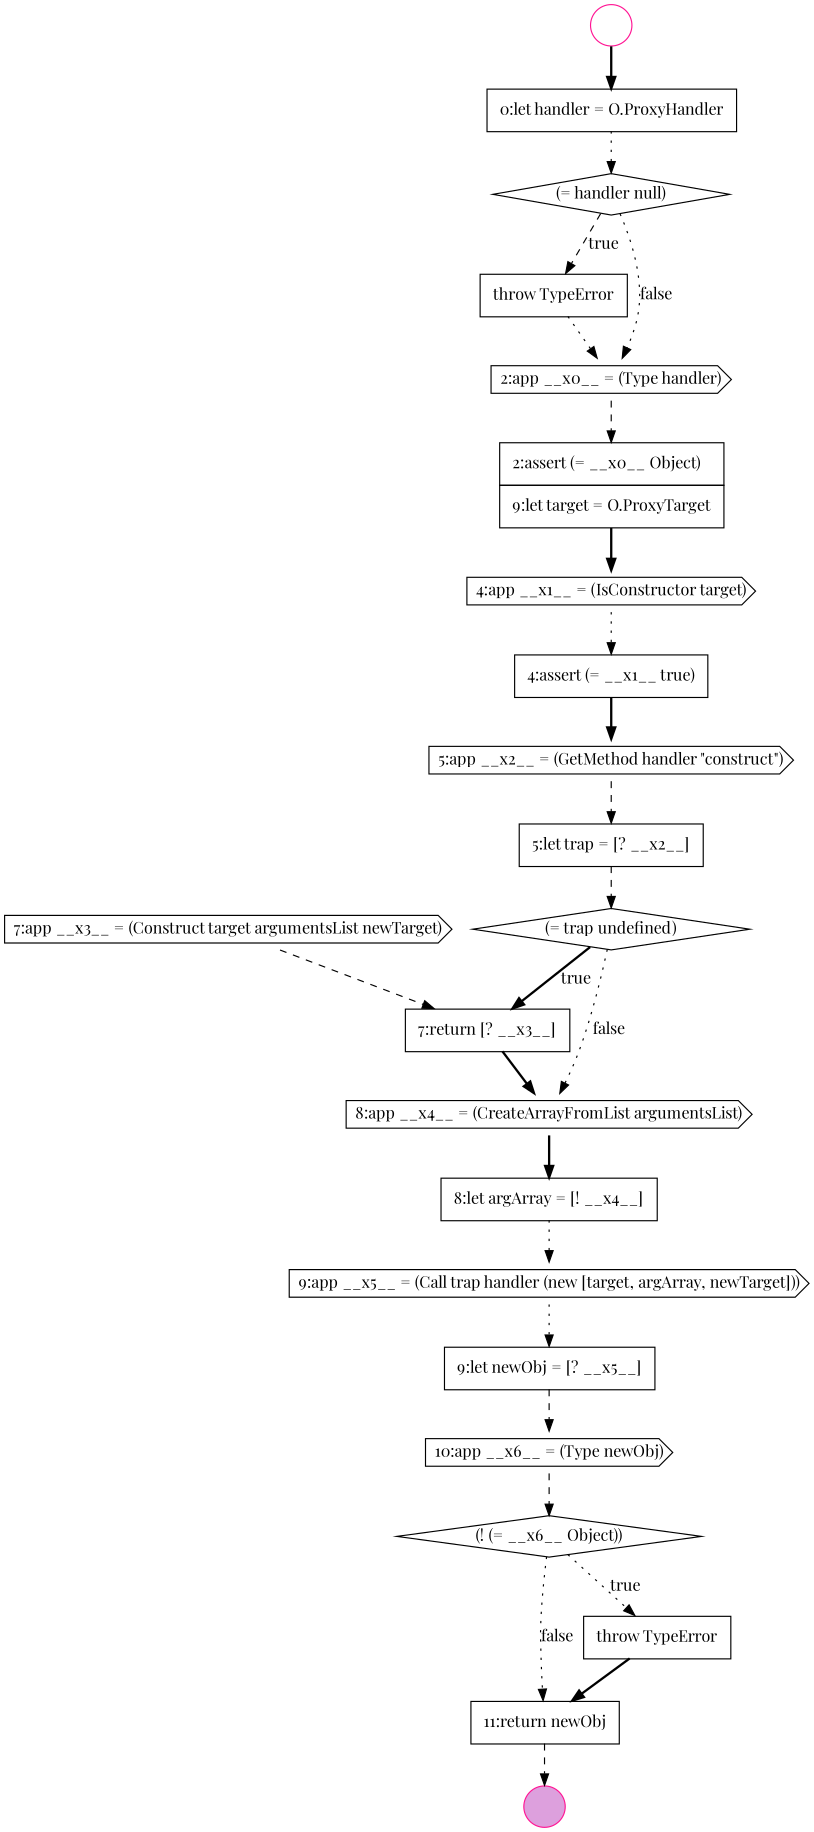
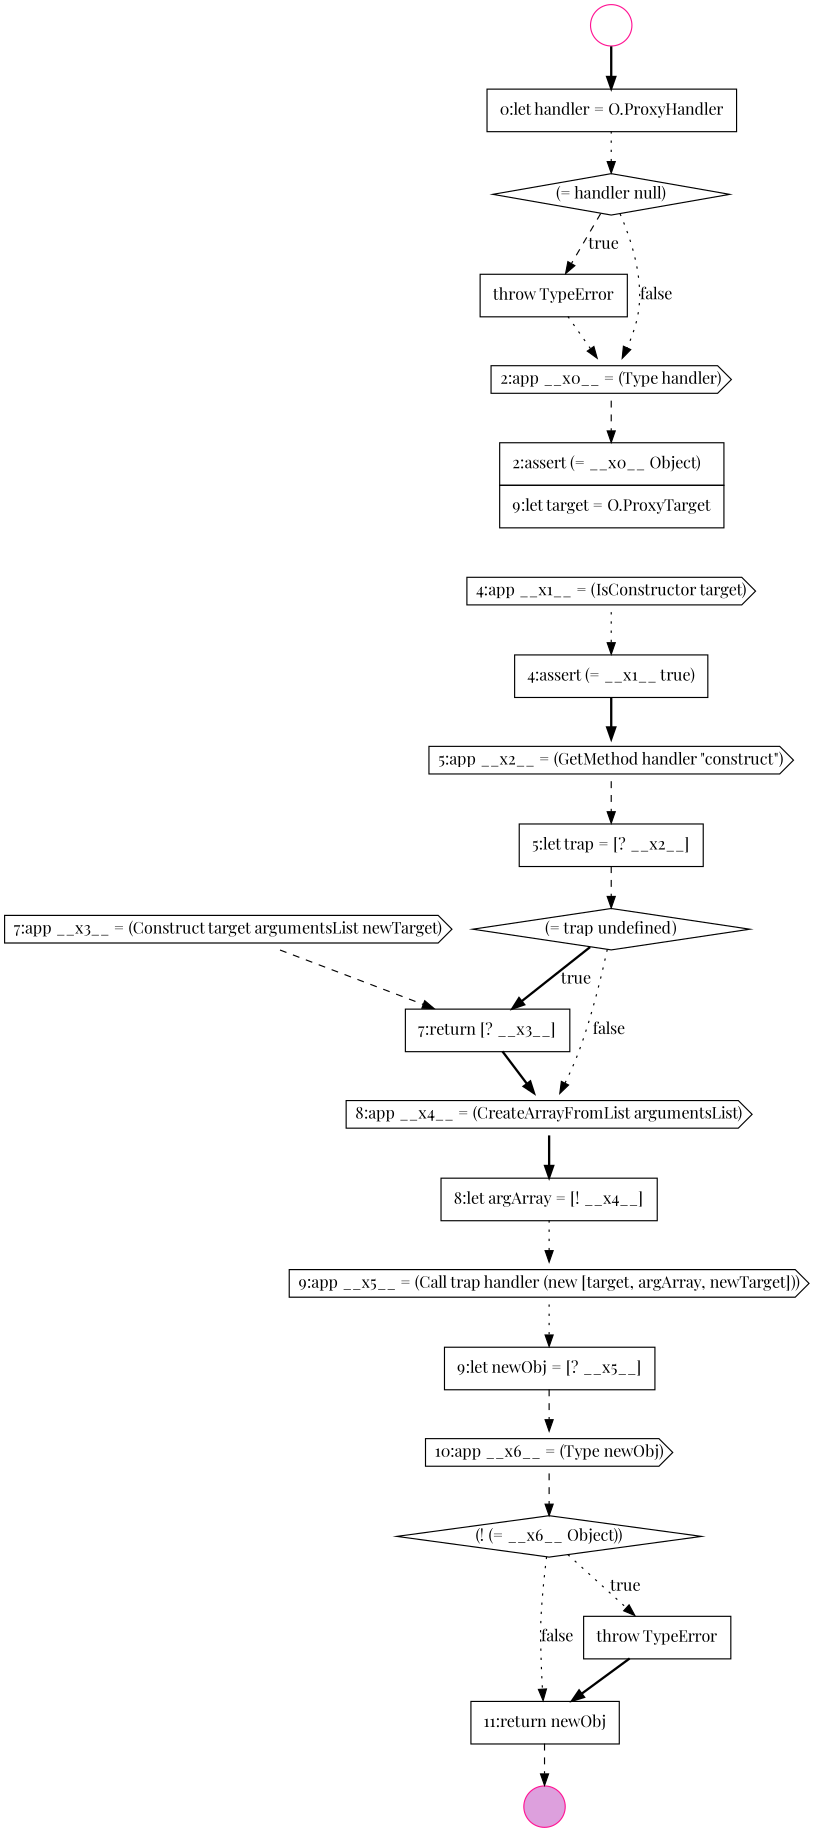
  digraph {
    fontname="Playfair Display"
    node [color=black fillcolor=white fontname="Playfair Display" shape=none style=filled]
    edge [color=black fontname="Playfair Display" style=dotted]
    n1 [label=<<font color="black">(= trap undefined)</font>> shape=diamond]
    n2 [label=<<font color="black">8:app __x4__ = (CreateArrayFromList argumentsList)</font>> shape=cds]
    n3 [label=<<font color="black">     <table border="0" cellborder="1" cellspacing="0" cellpadding="10">       <tr><td align="left">7:return [? __x3__]</td></tr>     </table>   </font>> margin=0]
    n4 [label=<<font color="black">     <table border="0" cellborder="1" cellspacing="0" cellpadding="10">       <tr><td align="left">8:let argArray = [! __x4__]</td></tr>     </table>   </font>> margin=0]
    n5 [label=<<font color="black">7:app __x3__ = (Construct target argumentsList newTarget)</font>> shape=cds]
    n6 [label=<<font color="black">4:app __x1__ = (IsConstructor target)</font>> shape=cds]
    n7 [label=<<font color="black">     <table border="0" cellborder="1" cellspacing="0" cellpadding="10">       <tr><td align="left">4:assert (= __x1__ true)</td></tr>     </table>   </font>> margin=0]
    n8 [label=<<font color="black">5:app __x2__ = (GetMethod handler &quot;construct&quot;)</font>> shape=cds]
    n9 [label=<<font color="black">(! (= __x6__ Object))</font>> shape=diamond]
    n10 [label=<<font color="black">     <table border="0" cellborder="1" cellspacing="0" cellpadding="10">       <tr><td align="left">11:return newObj</td></tr>     </table>   </font>> margin=0]
    n11 [label=<<font color="black">     <table border="0" cellborder="1" cellspacing="0" cellpadding="10">       <tr><td align="left">throw TypeError</td></tr>     </table>   </font>> margin=0]
    n12 [color=deeppink fillcolor=plum label=" " shape=circle]
    n13 [label=<<font color="black">9:app __x5__ = (Call trap handler (new [target, argArray, newTarget]))</font>> shape=cds]
    n14 [label=<<font color="black">     <table border="0" cellborder="1" cellspacing="0" cellpadding="10">       <tr><td align="left">5:let trap = [? __x2__]</td></tr>     </table>   </font>> margin=0]
    n15 [color=deeppink label=" " shape=circle]
    n16 [label=<<font color="black">     <table border="0" cellborder="1" cellspacing="0" cellpadding="10">       <tr><td align="left">0:let handler = O.ProxyHandler</td></tr>     </table>   </font>> margin=0]
    n17 [label=<<font color="black">(= handler null)</font>> shape=diamond]
    n18 [label=<<font color="black">     <table border="0" cellborder="1" cellspacing="0" cellpadding="10">       <tr><td align="left">9:let newObj = [? __x5__]</td></tr>     </table>   </font>> margin=0]
    n19 [label=<<font color="black">10:app __x6__ = (Type newObj)</font>> shape=cds]
    n20 [label=<<font color="black">     <table border="0" cellborder="1" cellspacing="0" cellpadding="10">       <tr><td align="left">2:assert (= __x0__ Object)</td></tr>       <tr><td align="left">9:let target = O.ProxyTarget</td></tr>     </table>   </font>> margin=0]
    n21 [label=<<font color="black">     <table border="0" cellborder="1" cellspacing="0" cellpadding="10">       <tr><td align="left">throw TypeError</td></tr>     </table>   </font>> margin=0]
    n22 [label=<<font color="black">2:app __x0__ = (Type handler)</font>> shape=cds]
    n1 -> n2 [label=<<font color="black">false</font>>]
    n1 -> n3 [label=<<font color="black">true</font>> style=bold]
    n2 -> n4 [style=bold]
    n3 -> n2 [style=bold]
    n4 -> n13
    n5 -> n3 [style=dashed]
    n6 -> n7
    n7 -> n8 [style=bold]
    n8 -> n14 [style=dashed]
    n9 -> n10 [label=<<font color="black">false</font>>]
    n9 -> n11 [label=<<font color="black">true</font>>]
    n10 -> n12 [style=dashed]
    n11 -> n10 [style=bold]
    n13 -> n18
    n14 -> n1 [style=dashed]
    n15 -> n16 [style=bold]
    n16 -> n17
    n17 -> n21 [label=<<font color="black">true</font>> style=dashed]
    n17 -> n22 [label=<<font color="black">false</font>>]
    n18 -> n19 [style=dashed]
    n19 -> n9 [style=dashed]
-   n20 -> n6 [style=bold]
    n21 -> n22
    n22 -> n20 [style=dashed]
  }
